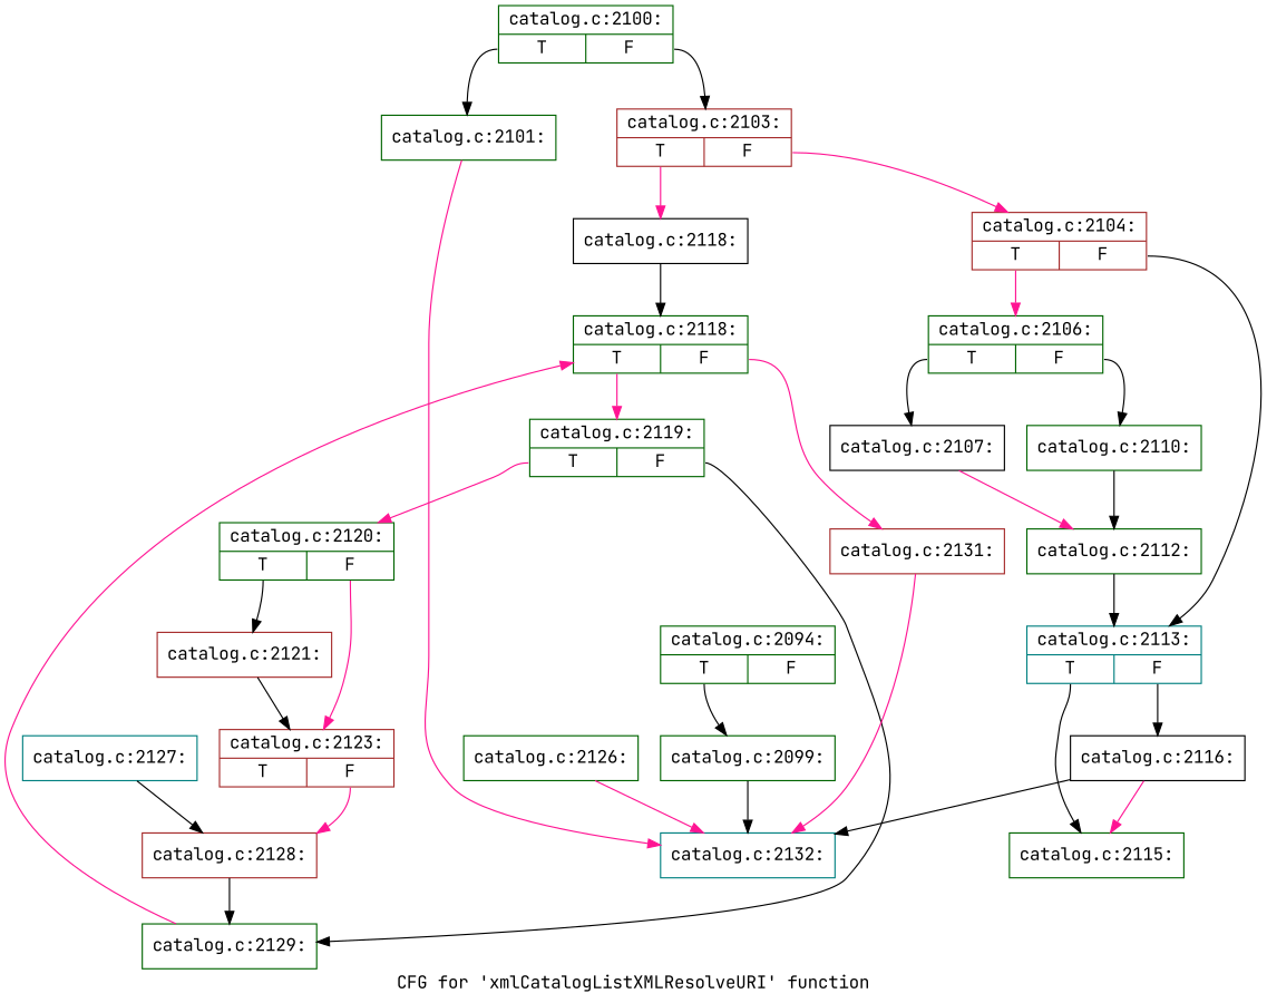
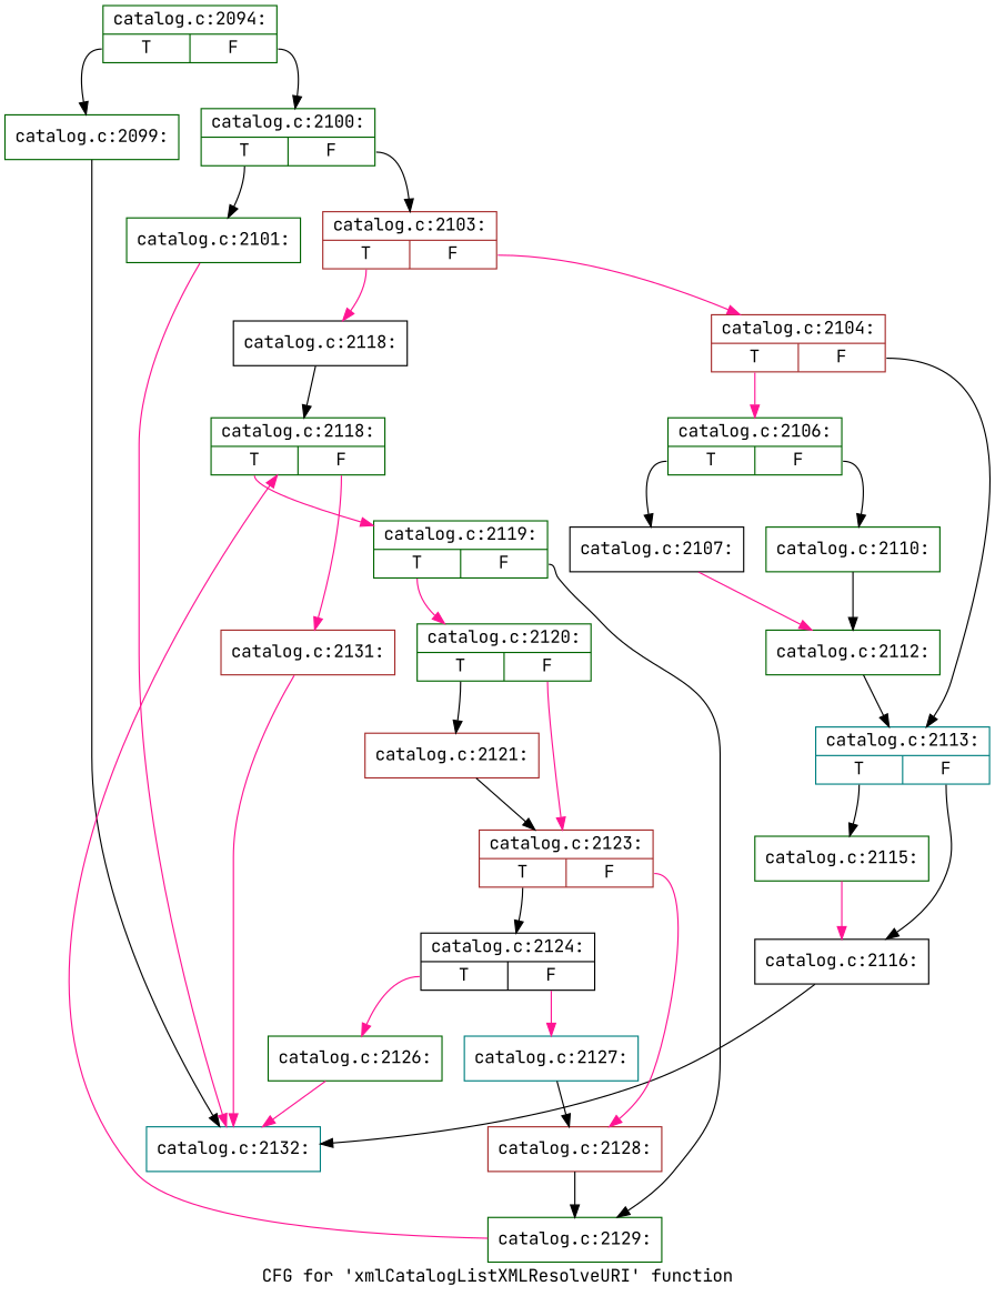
  digraph {
    fontname="JetBrains Mono"
    label="CFG for 'xmlCatalogListXMLResolveURI' function"
    node [color=darkgreen fontname="JetBrains Mono" shape=record]
    edge [color=black fontname="JetBrains Mono"]
    n1 [label="{catalog.c:2094:|{<s0>T|<s1>F}}"]
    n2 [label="{catalog.c:2099:}"]
    n3 [label="{catalog.c:2100:|{<s0>T|<s1>F}}"]
    n4 [color=teal label="{catalog.c:2132:}"]
    n5 [label="{catalog.c:2101:}"]
    n6 [color=brown label="{catalog.c:2103:|{<s0>T|<s1>F}}"]
    n7 [color=black label="{catalog.c:2118:}"]
    n8 [color=brown label="{catalog.c:2104:|{<s0>T|<s1>F}}"]
    n9 [label="{catalog.c:2118:|{<s0>T|<s1>F}}"]
    n10 [label="{catalog.c:2106:|{<s0>T|<s1>F}}"]
    n11 [color=teal label="{catalog.c:2113:|{<s0>T|<s1>F}}"]
    n12 [label="{catalog.c:2119:|{<s0>T|<s1>F}}"]
    n13 [color=brown label="{catalog.c:2131:}"]
    n14 [color=black label="{catalog.c:2107:}"]
    n15 [label="{catalog.c:2110:}"]
    n16 [label="{catalog.c:2115:}"]
    n17 [color=black label="{catalog.c:2116:}"]
    n18 [label="{catalog.c:2112:}"]
    n19 [label="{catalog.c:2120:|{<s0>T|<s1>F}}"]
    n20 [label="{catalog.c:2129:}"]
    n21 [color=brown label="{catalog.c:2121:}"]
    n22 [color=brown label="{catalog.c:2123:|{<s0>T|<s1>F}}"]
+   n23 [color=black label="{catalog.c:2124:|{<s0>T|<s1>F}}"]
    n24 [color=brown label="{catalog.c:2128:}"]
    n25 [label="{catalog.c:2126:}"]
    n26 [color=teal label="{catalog.c:2127:}"]
    n1 -> n2 [tailport=s0]
+   n1 -> n3 [tailport=s1]
    n2 -> n4
    n3 -> n5 [tailport=s0]
    n3 -> n6 [tailport=s1]
    n5 -> n4 [color=deeppink]
    n6 -> n7 [color=deeppink tailport=s0]
    n6 -> n8 [color=deeppink tailport=s1]
    n7 -> n9
    n8 -> n10 [color=deeppink tailport=s0]
    n8 -> n11 [tailport=s1]
    n9 -> n12 [color=deeppink tailport=s0]
    n9 -> n13 [color=deeppink tailport=s1]
    n10 -> n14 [tailport=s0]
    n10 -> n15 [tailport=s1]
    n11 -> n16 [tailport=s0]
    n11 -> n17 [tailport=s1]
    n12 -> n19 [color=deeppink tailport=s0]
    n12 -> n20 [tailport=s1]
    n13 -> n4 [color=deeppink]
    n14 -> n18 [color=deeppink]
    n15 -> n18
-   n17 -> n16 [color=deeppink]
+   n16 -> n17 [color=deeppink]
    n17 -> n4
    n18 -> n11
    n19 -> n21 [tailport=s0]
    n19 -> n22 [color=deeppink tailport=s1]
    n20 -> n9 [color=deeppink]
    n21 -> n22
+   n22 -> n23 [tailport=s0]
    n22 -> n24 [color=deeppink tailport=s1]
+   n23 -> n25 [color=deeppink tailport=s0]
+   n23 -> n26 [color=deeppink tailport=s1]
    n24 -> n20
    n25 -> n4 [color=deeppink]
    n26 -> n24
  }
